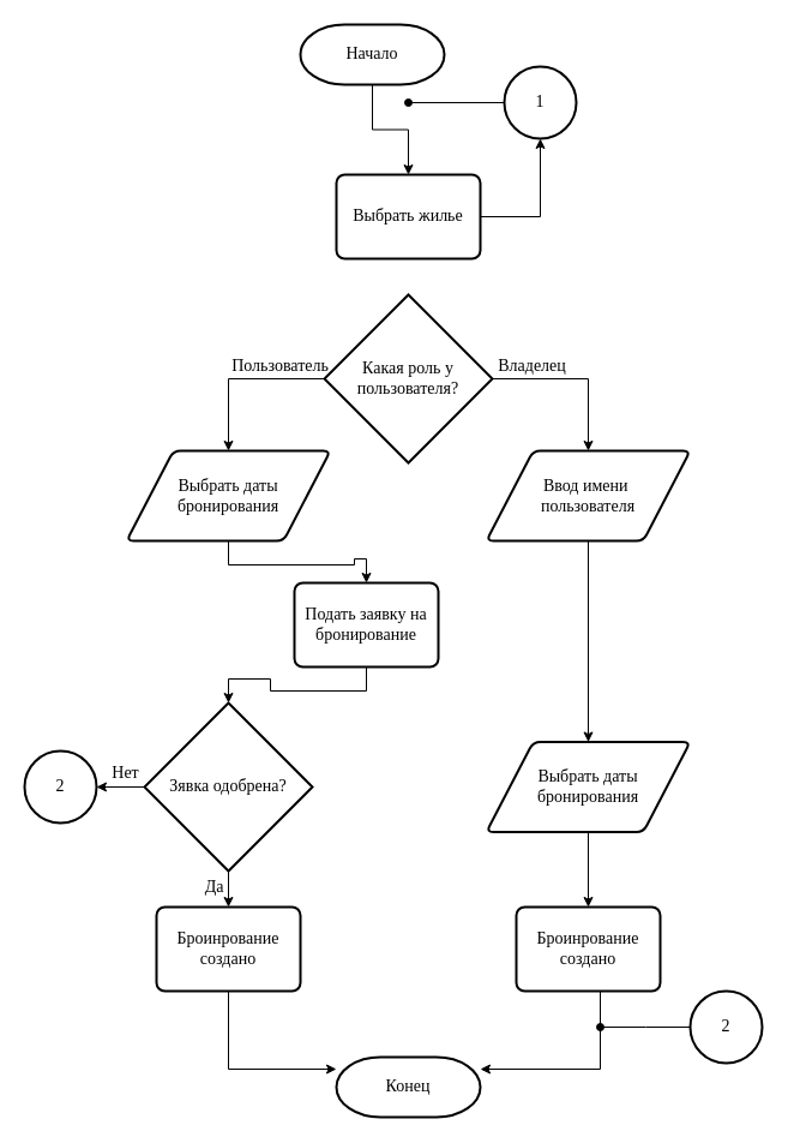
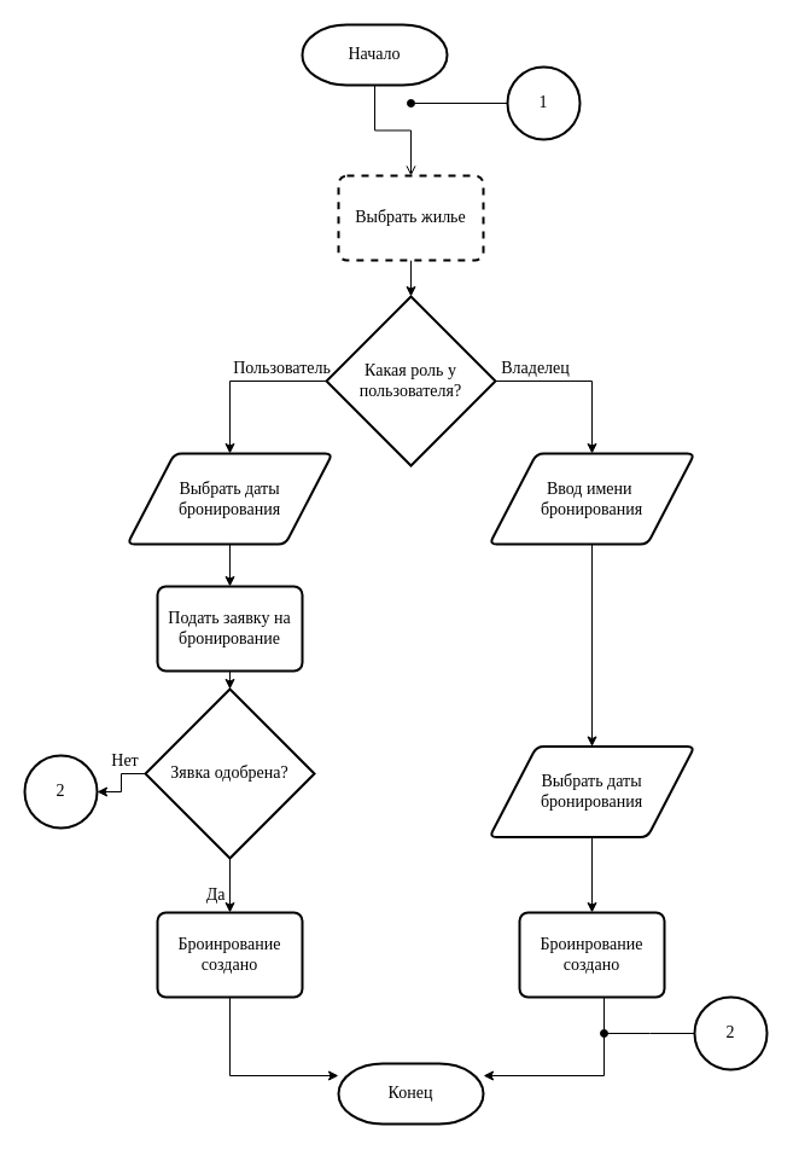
  <mxCell id="0" />
  <mxCell id="1" parent="0" />
- <mxCell id="2" value="" style="edgeStyle=orthogonalEdgeStyle;rounded=0;orthogonalLoop=1;jettySize=auto;html=1;fontFamily=Times New Roman;fontSize=14;" parent="1" source="3" edge="1" target="14"><mxGeometry relative="1" as="geometry"><mxPoint x="340" y="110" as="targetPoint" /></mxGeometry></mxCell>
+ <mxCell id="2" value="" style="edgeStyle=orthogonalEdgeStyle;rounded=0;orthogonalLoop=1;jettySize=auto;html=1;fontFamily=Times New Roman;fontSize=14;endArrow=open;" parent="1" source="3" edge="1" target="14"><mxGeometry relative="1" as="geometry"><mxPoint x="340" y="110" as="targetPoint" /></mxGeometry></mxCell>
  <mxCell id="3" value="Начало" style="strokeWidth=2;html=1;shape=mxgraph.flowchart.terminator;whiteSpace=wrap;fontFamily=Times New Roman;fontSize=14;" parent="1" vertex="1"><mxGeometry x="250" y="20" width="120" height="50" as="geometry" /></mxCell>
  <mxCell id="4" style="edgeStyle=orthogonalEdgeStyle;rounded=0;orthogonalLoop=1;jettySize=auto;html=1;endArrow=oval;endFill=1;fontFamily=Times New Roman;fontSize=14;" parent="1" edge="1"><mxGeometry relative="1" as="geometry"><mxPoint x="340" y="85" as="targetPoint" /><mxPoint x="420" y="85" as="sourcePoint" /></mxGeometry></mxCell>
  <mxCell id="5" value="1" style="strokeWidth=2;html=1;shape=mxgraph.flowchart.start_2;whiteSpace=wrap;fontFamily=Times New Roman;fontSize=14;" parent="1" vertex="1"><mxGeometry x="420" y="55" width="60" height="60" as="geometry" /></mxCell>
  <mxCell id="6" style="edgeStyle=orthogonalEdgeStyle;rounded=0;orthogonalLoop=1;jettySize=auto;html=1;fontFamily=Times New Roman;fontSize=14;" parent="1" source="7" target="29" edge="1"><mxGeometry relative="1" as="geometry" /></mxCell>
- <mxCell id="7" value="Ввод имени&amp;nbsp;&lt;div&gt;пользователя&lt;/div&gt;" style="shape=parallelogram;html=1;strokeWidth=2;perimeter=parallelogramPerimeter;whiteSpace=wrap;rounded=1;arcSize=12;size=0.23;fontFamily=Times New Roman;fontSize=14;" parent="1" vertex="1"><mxGeometry x="405" y="375" width="170" height="75" as="geometry" /></mxCell>
+ <mxCell id="7" value="Ввод имени&amp;nbsp;&lt;div&gt;бронирования&lt;/div&gt;" style="shape=parallelogram;html=1;strokeWidth=2;perimeter=parallelogramPerimeter;whiteSpace=wrap;rounded=1;arcSize=12;size=0.23;fontFamily=Times New Roman;fontSize=14;" parent="1" vertex="1"><mxGeometry x="405" y="375" width="170" height="75" as="geometry" /></mxCell>
  <mxCell id="8" style="edgeStyle=orthogonalEdgeStyle;rounded=0;orthogonalLoop=1;jettySize=auto;html=1;fontFamily=Times New Roman;fontSize=14;" edge="1" parent="1" source="12" target="16"><mxGeometry relative="1" as="geometry"><Array as="points"><mxPoint x="190" y="315" /></Array></mxGeometry></mxCell>
  <mxCell id="9" value="Пользователь" style="edgeLabel;html=1;align=center;verticalAlign=middle;resizable=0;points=[];fontFamily=Times New Roman;fontSize=14;" vertex="1" connectable="0" parent="8"><mxGeometry x="-0.5" y="-1" relative="1" as="geometry"><mxPoint x="-3" y="-10" as="offset" /></mxGeometry></mxCell>
  <mxCell id="10" style="edgeStyle=orthogonalEdgeStyle;rounded=0;orthogonalLoop=1;jettySize=auto;html=1;fontFamily=Times New Roman;fontSize=14;" edge="1" parent="1" source="12" target="7"><mxGeometry relative="1" as="geometry"><Array as="points"><mxPoint x="490" y="315" /></Array></mxGeometry></mxCell>
  <mxCell id="11" value="Владелец" style="edgeLabel;html=1;align=center;verticalAlign=middle;resizable=0;points=[];fontFamily=Times New Roman;fontSize=14;" vertex="1" connectable="0" parent="10"><mxGeometry x="-0.416" y="-2" relative="1" as="geometry"><mxPoint x="-9" y="-13" as="offset" /></mxGeometry></mxCell>
  <mxCell id="12" value="Какая роль у пользователя?" style="strokeWidth=2;html=1;shape=mxgraph.flowchart.decision;whiteSpace=wrap;fontFamily=Times New Roman;fontSize=14;align=center;verticalAlign=middle;" parent="1" vertex="1"><mxGeometry x="270" y="245" width="140" height="140" as="geometry" /></mxCell>
- <mxCell id="13" value="" style="edgeStyle=orthogonalEdgeStyle;rounded=0;orthogonalLoop=1;jettySize=auto;html=1;fontFamily=Times New Roman;fontSize=14;" edge="1" parent="1" source="14" target="5"><mxGeometry relative="1" as="geometry" /></mxCell>
- <mxCell id="14" value="Выбрать жилье" style="rounded=1;whiteSpace=wrap;html=1;absoluteArcSize=1;arcSize=14;strokeWidth=2;fontFamily=Times New Roman;fontSize=14;" parent="1" vertex="1"><mxGeometry x="280" y="145" width="120" height="70" as="geometry" /></mxCell>
+ <mxCell id="13" value="" style="edgeStyle=orthogonalEdgeStyle;rounded=0;orthogonalLoop=1;jettySize=auto;html=1;fontFamily=Times New Roman;fontSize=14;" edge="1" parent="1" source="14" target="12"><mxGeometry relative="1" as="geometry" /></mxCell>
+ <mxCell id="14" value="Выбрать жилье" style="rounded=1;whiteSpace=wrap;html=1;absoluteArcSize=1;arcSize=14;strokeWidth=2;fontFamily=Times New Roman;fontSize=14;dashed=1;" parent="1" vertex="1"><mxGeometry x="280" y="145" width="120" height="70" as="geometry" /></mxCell>
  <mxCell id="15" value="" style="edgeStyle=orthogonalEdgeStyle;rounded=0;orthogonalLoop=1;jettySize=auto;html=1;fontFamily=Times New Roman;fontSize=14;" parent="1" source="16" target="18" edge="1"><mxGeometry relative="1" as="geometry" /></mxCell>
  <mxCell id="16" value="Выбрать даты&lt;div&gt;бронирования&lt;/div&gt;" style="shape=parallelogram;html=1;strokeWidth=2;perimeter=parallelogramPerimeter;whiteSpace=wrap;rounded=1;arcSize=12;size=0.23;fontFamily=Times New Roman;fontSize=14;" parent="1" vertex="1"><mxGeometry x="105" y="375" width="170" height="75" as="geometry" /></mxCell>
  <mxCell id="17" value="" style="edgeStyle=orthogonalEdgeStyle;rounded=0;orthogonalLoop=1;jettySize=auto;html=1;fontFamily=Times New Roman;fontSize=14;" parent="1" source="18" target="23" edge="1"><mxGeometry relative="1" as="geometry" /></mxCell>
- <mxCell id="18" value="Подать заявку на бронирование" style="rounded=1;whiteSpace=wrap;html=1;absoluteArcSize=1;arcSize=14;strokeWidth=2;fontFamily=Times New Roman;fontSize=14;" parent="1" vertex="1"><mxGeometry x="245" y="485" width="120" height="70" as="geometry" /></mxCell>
+ <mxCell id="18" value="Подать заявку на бронирование" style="rounded=1;whiteSpace=wrap;html=1;absoluteArcSize=1;arcSize=14;strokeWidth=2;fontFamily=Times New Roman;fontSize=14;" parent="1" vertex="1"><mxGeometry x="130" y="485" width="120" height="70" as="geometry" /></mxCell>
  <mxCell id="19" value="" style="edgeStyle=orthogonalEdgeStyle;rounded=0;orthogonalLoop=1;jettySize=auto;html=1;fontFamily=Times New Roman;fontSize=14;" parent="1" source="23" target="24" edge="1"><mxGeometry relative="1" as="geometry" /></mxCell>
  <mxCell id="20" value="Нет" style="edgeLabel;html=1;align=center;verticalAlign=middle;resizable=0;points=[];fontFamily=Times New Roman;fontSize=14;" parent="19" vertex="1" connectable="0"><mxGeometry x="-0.164" y="2" relative="1" as="geometry"><mxPoint y="-14" as="offset" /></mxGeometry></mxCell>
  <mxCell id="21" value="" style="edgeStyle=orthogonalEdgeStyle;rounded=0;orthogonalLoop=1;jettySize=auto;html=1;fontFamily=Times New Roman;fontSize=14;" parent="1" source="23" target="26" edge="1"><mxGeometry relative="1" as="geometry" /></mxCell>
  <mxCell id="22" value="Да" style="edgeLabel;html=1;align=center;verticalAlign=middle;resizable=0;points=[];fontFamily=Times New Roman;fontSize=14;" parent="21" vertex="1" connectable="0"><mxGeometry x="0.316" y="1" relative="1" as="geometry"><mxPoint x="-14" as="offset" /></mxGeometry></mxCell>
- <mxCell id="23" value="Зявка одобрена?" style="strokeWidth=2;html=1;shape=mxgraph.flowchart.decision;whiteSpace=wrap;fontFamily=Times New Roman;fontSize=14;align=center;verticalAlign=middle;" parent="1" vertex="1"><mxGeometry x="120" y="585" width="140" height="140" as="geometry" /></mxCell>
+ <mxCell id="23" value="Зявка одобрена?" style="strokeWidth=2;html=1;shape=mxgraph.flowchart.decision;whiteSpace=wrap;fontFamily=Times New Roman;fontSize=14;align=center;verticalAlign=middle;" parent="1" vertex="1"><mxGeometry x="120" y="570" width="140" height="140" as="geometry" /></mxCell>
  <mxCell id="24" value="2" style="strokeWidth=2;html=1;shape=mxgraph.flowchart.start_2;whiteSpace=wrap;fontFamily=Times New Roman;fontSize=14;" parent="1" vertex="1"><mxGeometry x="20" y="625" width="60" height="60" as="geometry" /></mxCell>
  <mxCell id="25" style="edgeStyle=orthogonalEdgeStyle;rounded=0;orthogonalLoop=1;jettySize=auto;html=1;fontFamily=Times New Roman;fontSize=14;" parent="1" source="26" target="27" edge="1"><mxGeometry relative="1" as="geometry"><Array as="points"><mxPoint x="190" y="890" /></Array></mxGeometry></mxCell>
  <mxCell id="26" value="Броинрование создано" style="rounded=1;whiteSpace=wrap;html=1;absoluteArcSize=1;arcSize=14;strokeWidth=2;fontFamily=Times New Roman;fontSize=14;" parent="1" vertex="1"><mxGeometry x="130" y="755" width="120" height="70" as="geometry" /></mxCell>
  <mxCell id="27" value="Конец" style="strokeWidth=2;html=1;shape=mxgraph.flowchart.terminator;whiteSpace=wrap;fontFamily=Times New Roman;fontSize=14;" parent="1" vertex="1"><mxGeometry x="280" y="880" width="120" height="50" as="geometry" /></mxCell>
  <mxCell id="28" value="" style="edgeStyle=orthogonalEdgeStyle;rounded=0;orthogonalLoop=1;jettySize=auto;html=1;fontFamily=Times New Roman;fontSize=14;" parent="1" source="29" target="31" edge="1"><mxGeometry relative="1" as="geometry" /></mxCell>
  <mxCell id="29" value="Выбрать даты&lt;div&gt;бронирования&lt;/div&gt;" style="shape=parallelogram;html=1;strokeWidth=2;perimeter=parallelogramPerimeter;whiteSpace=wrap;rounded=1;arcSize=12;size=0.23;fontFamily=Times New Roman;fontSize=14;" parent="1" vertex="1"><mxGeometry x="405" y="617.5" width="170" height="75" as="geometry" /></mxCell>
  <mxCell id="30" style="edgeStyle=orthogonalEdgeStyle;rounded=0;orthogonalLoop=1;jettySize=auto;html=1;fontFamily=Times New Roman;fontSize=14;" parent="1" source="31" target="27" edge="1"><mxGeometry relative="1" as="geometry"><Array as="points"><mxPoint x="500" y="890" /></Array></mxGeometry></mxCell>
  <mxCell id="31" value="Броинрование создано" style="rounded=1;whiteSpace=wrap;html=1;absoluteArcSize=1;arcSize=14;strokeWidth=2;fontFamily=Times New Roman;fontSize=14;" parent="1" vertex="1"><mxGeometry x="430" y="755" width="120" height="70" as="geometry" /></mxCell>
  <mxCell id="32" style="edgeStyle=orthogonalEdgeStyle;rounded=0;orthogonalLoop=1;jettySize=auto;html=1;endArrow=oval;endFill=1;fontFamily=Times New Roman;fontSize=14;" parent="1" source="33" edge="1"><mxGeometry relative="1" as="geometry"><mxPoint x="500" y="855" as="targetPoint" /></mxGeometry></mxCell>
  <mxCell id="33" value="2" style="strokeWidth=2;html=1;shape=mxgraph.flowchart.start_2;whiteSpace=wrap;fontFamily=Times New Roman;fontSize=14;" parent="1" vertex="1"><mxGeometry x="575" y="825" width="60" height="60" as="geometry" /></mxCell>
